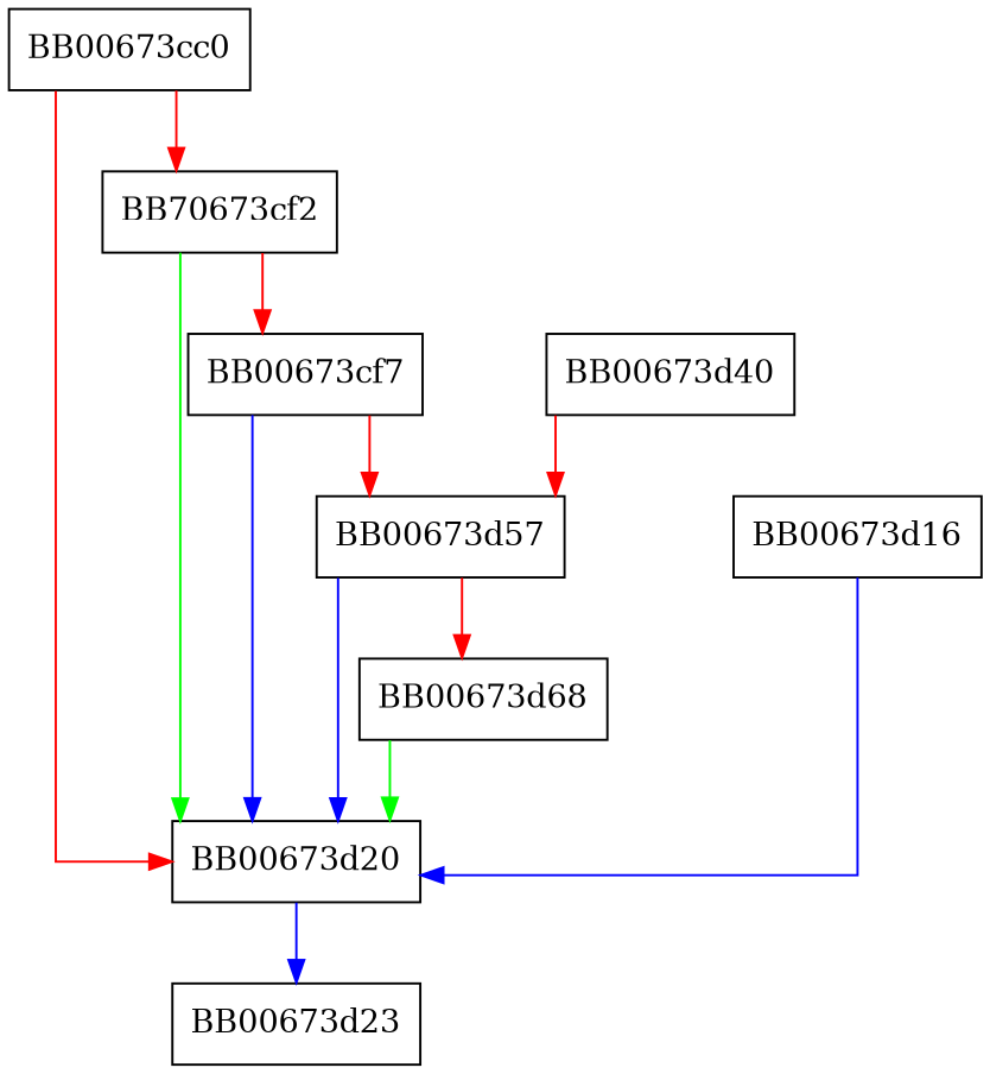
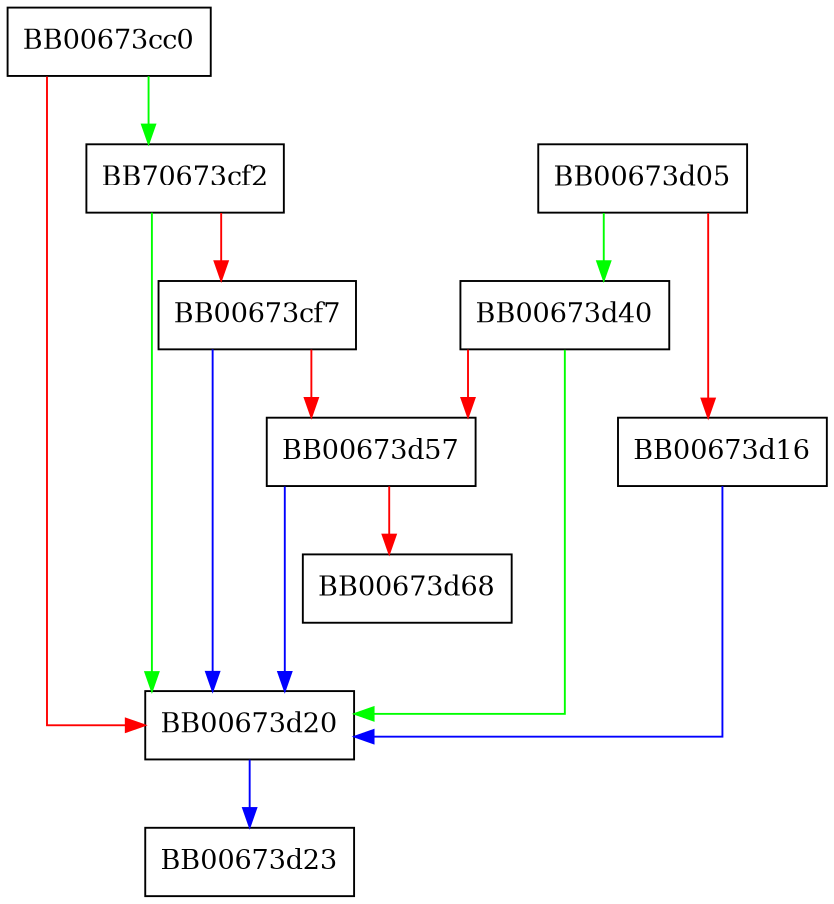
  digraph {
    splines=ortho
    node [shape=box]
    edge [color=red]
    BB00673cc0
    BB00673d20
    n3 [label=BB70673cf2]
    BB00673d23
    BB00673cf7
    BB00673d57
+   BB00673d05
    BB00673d40
    BB00673d16
    BB00673d68
    BB00673cc0 -> BB00673d20
-   BB00673cc0 -> n3
+   BB00673cc0 -> n3 [color=green]
    BB00673d20 -> BB00673d23 [color=blue]
    n3 -> BB00673d20 [color=green]
    n3 -> BB00673cf7
    BB00673cf7 -> BB00673d20 [color=blue]
    BB00673cf7 -> BB00673d57
    BB00673d57 -> BB00673d20 [color=blue]
    BB00673d57 -> BB00673d68
-   BB00673d68 -> BB00673d20 [color=green]
+   BB00673d05 -> BB00673d40 [color=green]
+   BB00673d05 -> BB00673d16
+   BB00673d40 -> BB00673d20 [color=green]
    BB00673d40 -> BB00673d57
    BB00673d16 -> BB00673d20 [color=blue]
  }
